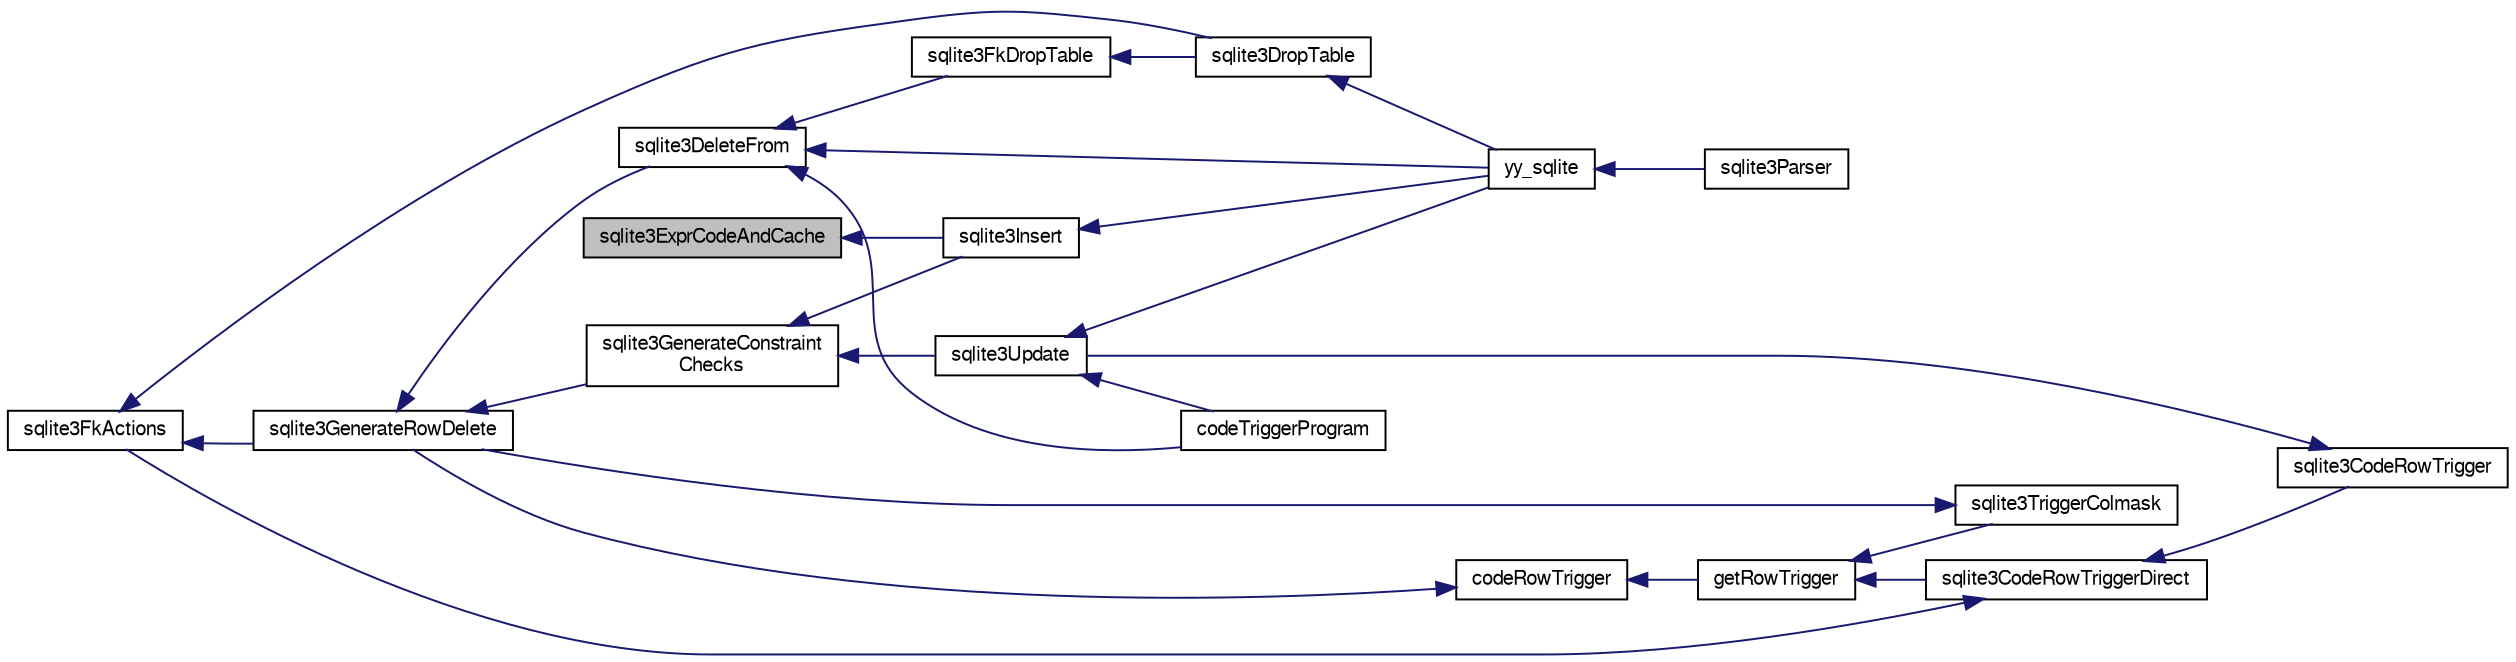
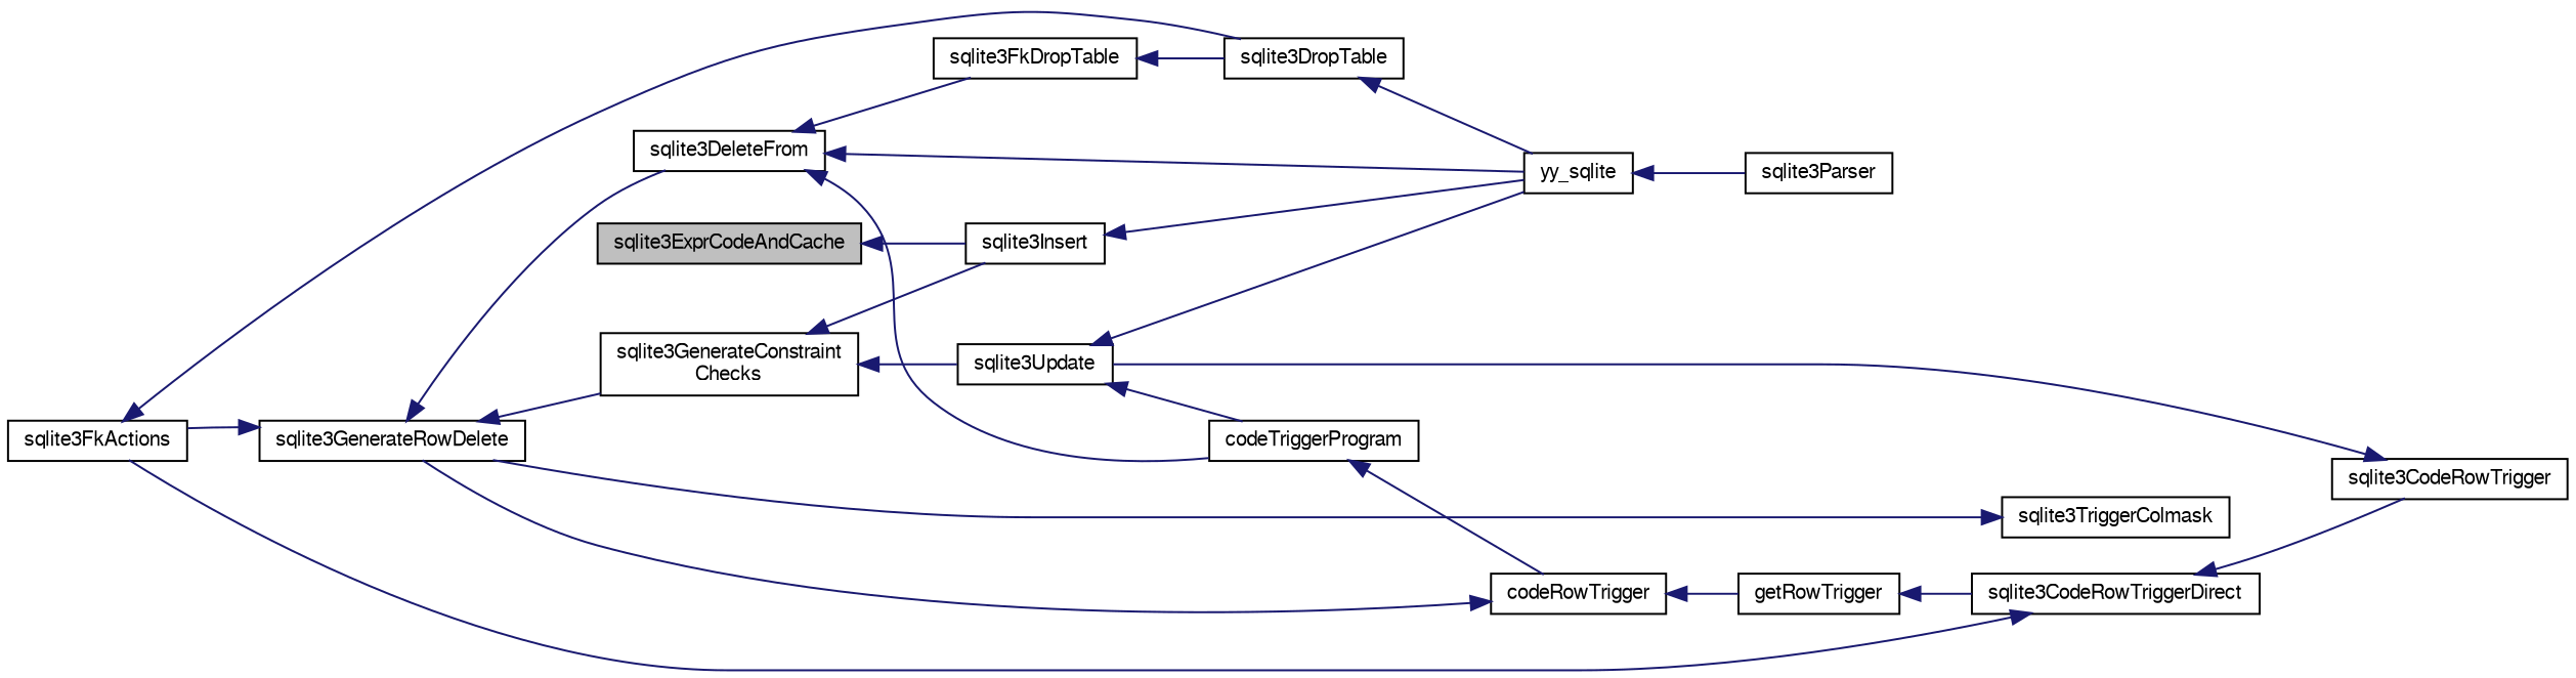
  digraph {
    rankdir=LR
    node [color=black fillcolor=white fontname=FreeSans fontsize=10 shape=record style=filled]
    edge [color=midnightblue dir=back fontname=FreeSans fontsize=10 labelfontname=FreeSans labelfontsize=10 style=solid]
    n1 [fillcolor=grey75 fontcolor=black height=0.2 label=sqlite3ExprCodeAndCache width=0.4]
    n2 [height=0.2 label=sqlite3Insert width=0.4]
    n3 [height=0.2 label=yy_sqlite width=0.4]
    n4 [height=0.2 label=codeTriggerProgram width=0.4]
    n5 [height=0.2 label=codeRowTrigger width=0.4]
    n6 [height=0.2 label=sqlite3Parser width=0.4]
    n7 [height=0.2 label=getRowTrigger width=0.4]
    n8 [height=0.2 label=sqlite3GenerateRowDelete width=0.4]
    n9 [height=0.2 label=sqlite3CodeRowTriggerDirect width=0.4]
    n10 [height=0.2 label=sqlite3TriggerColmask width=0.4]
    n11 [height=0.2 label=sqlite3FkActions width=0.4]
    n12 [height=0.2 label=sqlite3CodeRowTrigger width=0.4]
    n13 [height=0.2 label=sqlite3DropTable width=0.4]
    n14 [height=0.2 label=sqlite3Update width=0.4]
    n15 [height=0.2 label=sqlite3DeleteFrom width=0.4]
    n16 [height=0.2 label="sqlite3GenerateConstraint\lChecks" width=0.4]
    n17 [height=0.2 label=sqlite3FkDropTable width=0.4]
    n1 -> n2
    n2 -> n3
    n3 -> n6
+   n4 -> n5
    n5 -> n7
    n5 -> n8
    n7 -> n9
-   n7 -> n10
    n8 -> n15
    n8 -> n16
    n9 -> n11
    n9 -> n12
    n10 -> n8
-   n11 -> n8
+   n8 -> n11
    n11 -> n13
    n12 -> n14
    n13 -> n3
    n14 -> n3
    n14 -> n4
    n15 -> n3
    n15 -> n4
    n15 -> n17
    n16 -> n2
    n16 -> n14
    n17 -> n13
  }
